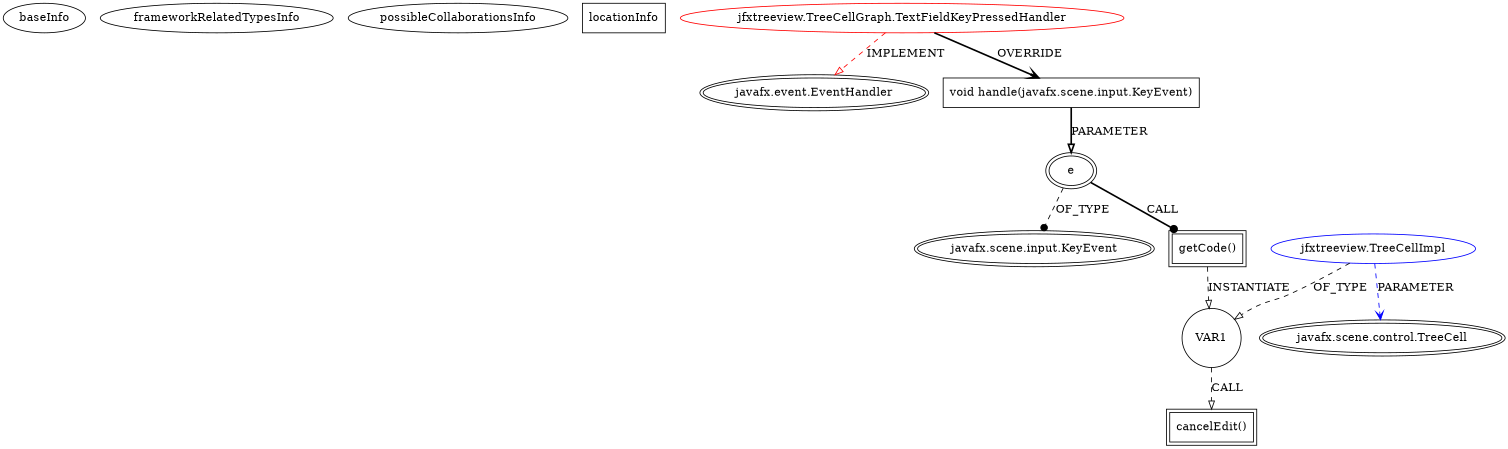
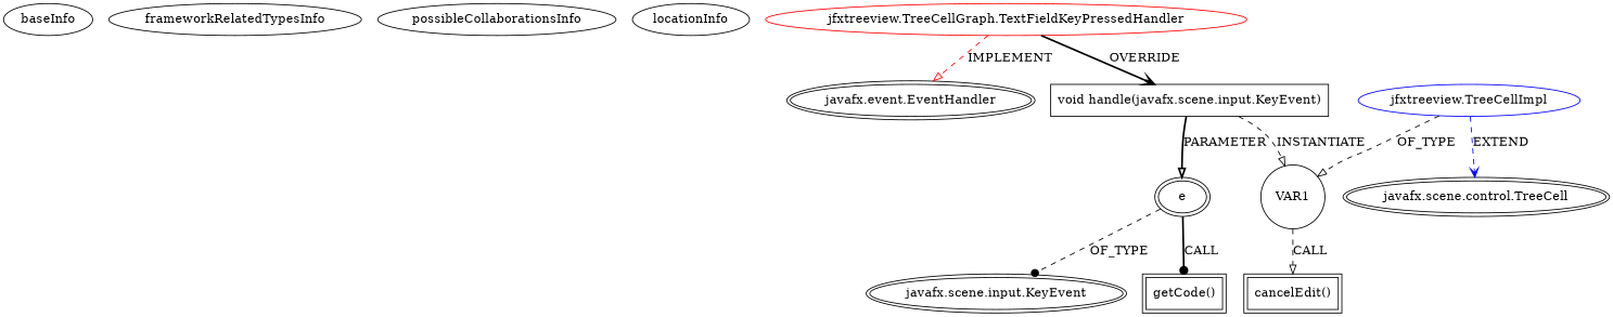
  digraph {
    node [isFrameworkType=true]
    edge [arrowhead=onormal style=dashed]
    baseInfo [category=extension_graph graphId=4190 isAnonymous=false possibleRelation=true isFrameworkType=""]
    frameworkRelatedTypesInfo [0="javafx.event.EventHandler" isFrameworkType=""]
    possibleCollaborationsInfo [0="4190~OVERRIDING_METHOD_DECLARATION-METHOD_CALL-~javafx.event.EventHandler ~javafx.scene.control.TreeCell ~false~false" isFrameworkType=""]
-   locationInfo [contextSignature=TextFieldKeyPressedHandler filePath="/sipadan2003-JFXTreeView201312/JFXTreeView201312-master/src/jfxtreeview/TreeCellGraph.java" graphId=4190 projectName="sipadan2003-JFXTreeView201312" shape=box isFrameworkType=""]
+   locationInfo [contextSignature=TextFieldKeyPressedHandler filePath="/sipadan2003-JFXTreeView201312/JFXTreeView201312-master/src/jfxtreeview/TreeCellGraph.java" graphId=4190 projectName="sipadan2003-JFXTreeView201312" isFrameworkType=""]
    n5 [color=red isFrameworkType=false label="jfxtreeview.TreeCellGraph.TextFieldKeyPressedHandler" vertexType=ROOT_CLIENT_CLASS_DECLARATION]
    n6 [label="javafx.event.EventHandler" peripheries=2 vertexType=FRAMEWORK_INTERFACE_TYPE]
    n7 [isFrameworkType=false label="void handle(javafx.scene.input.KeyEvent)" shape=box vertexType=OVERRIDING_METHOD_DECLARATION]
    n8 [label=e peripheries=2 vertexType=PARAMETER_DECLARATION]
    n9 [isFrameworkType=false label=VAR1 shape=circle vertexType=VARIABLE_EXPRESION]
    n10 [label="javafx.scene.input.KeyEvent" peripheries=2 vertexType=FRAMEWORK_CLASS_TYPE]
    n11 [label="getCode()" peripheries=2 shape=box vertexType=INSIDE_CALL]
    n12 [label="cancelEdit()" peripheries=2 shape=box vertexType=INSIDE_CALL]
    n13 [color=blue isFrameworkType=false label="jfxtreeview.TreeCellImpl" vertexType=REFERENCE_CLIENT_CLASS_DECLARATION]
    n14 [label="javafx.scene.control.TreeCell" peripheries=2 vertexType=FRAMEWORK_CLASS_TYPE]
    n5 -> n6 [color=red label=IMPLEMENT]
    n5 -> n7 [arrowhead=vee label=OVERRIDE style=bold]
    n7 -> n8 [label=PARAMETER style=bold]
-   n11 -> n9 [label=INSTANTIATE]
+   n7 -> n9 [label=INSTANTIATE]
    n8 -> n10 [arrowhead=dot label=OF_TYPE]
    n8 -> n11 [arrowhead=dot label=CALL style=bold]
    n9 -> n12 [label=CALL]
    n13 -> n9 [label=OF_TYPE]
-   n13 -> n14 [arrowhead=vee color=blue label=PARAMETER]
+   n13 -> n14 [arrowhead=vee color=blue label=EXTEND]
  }
